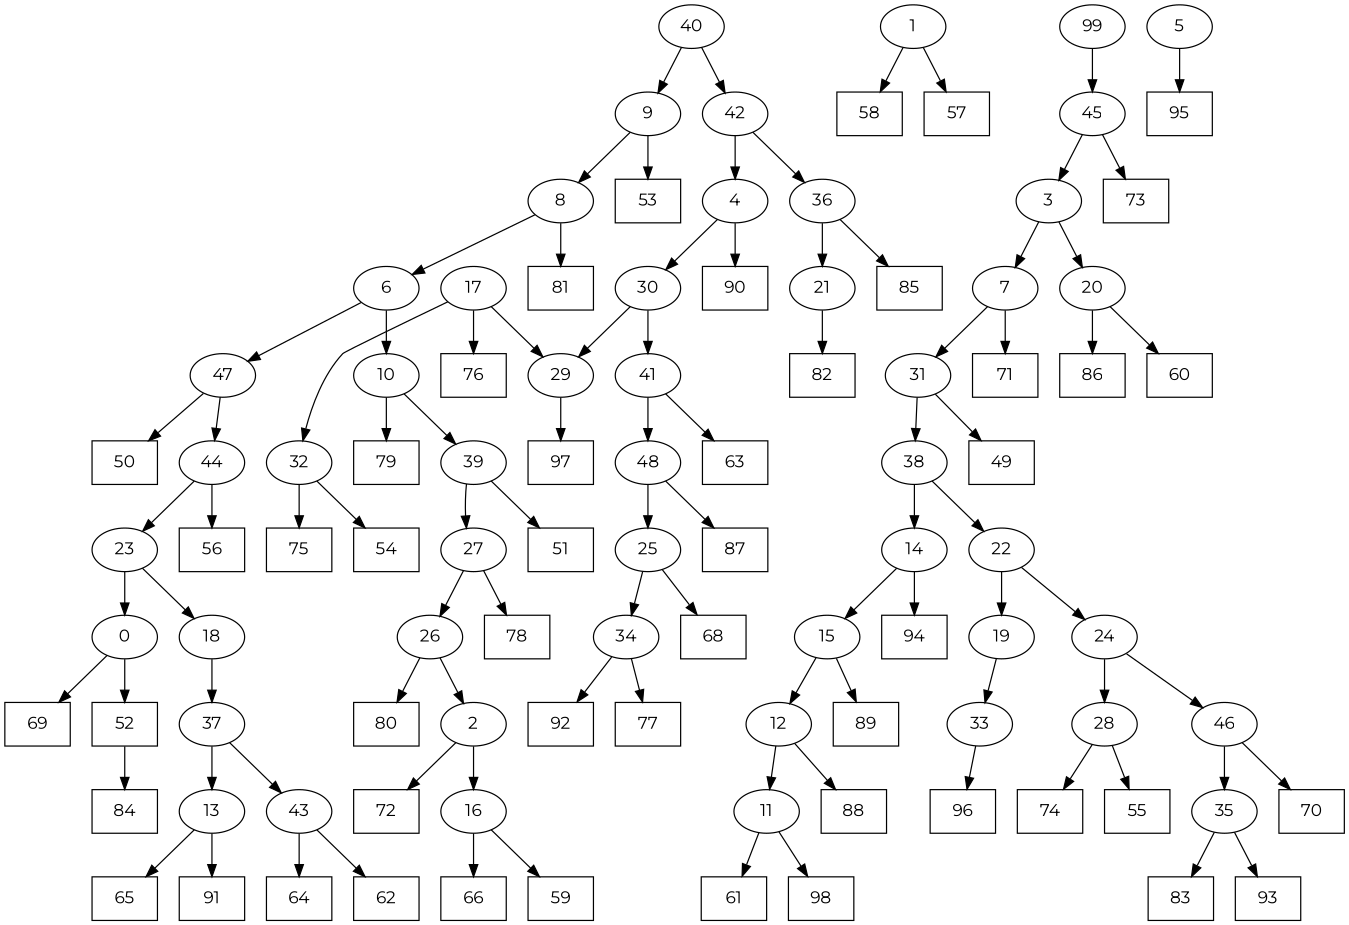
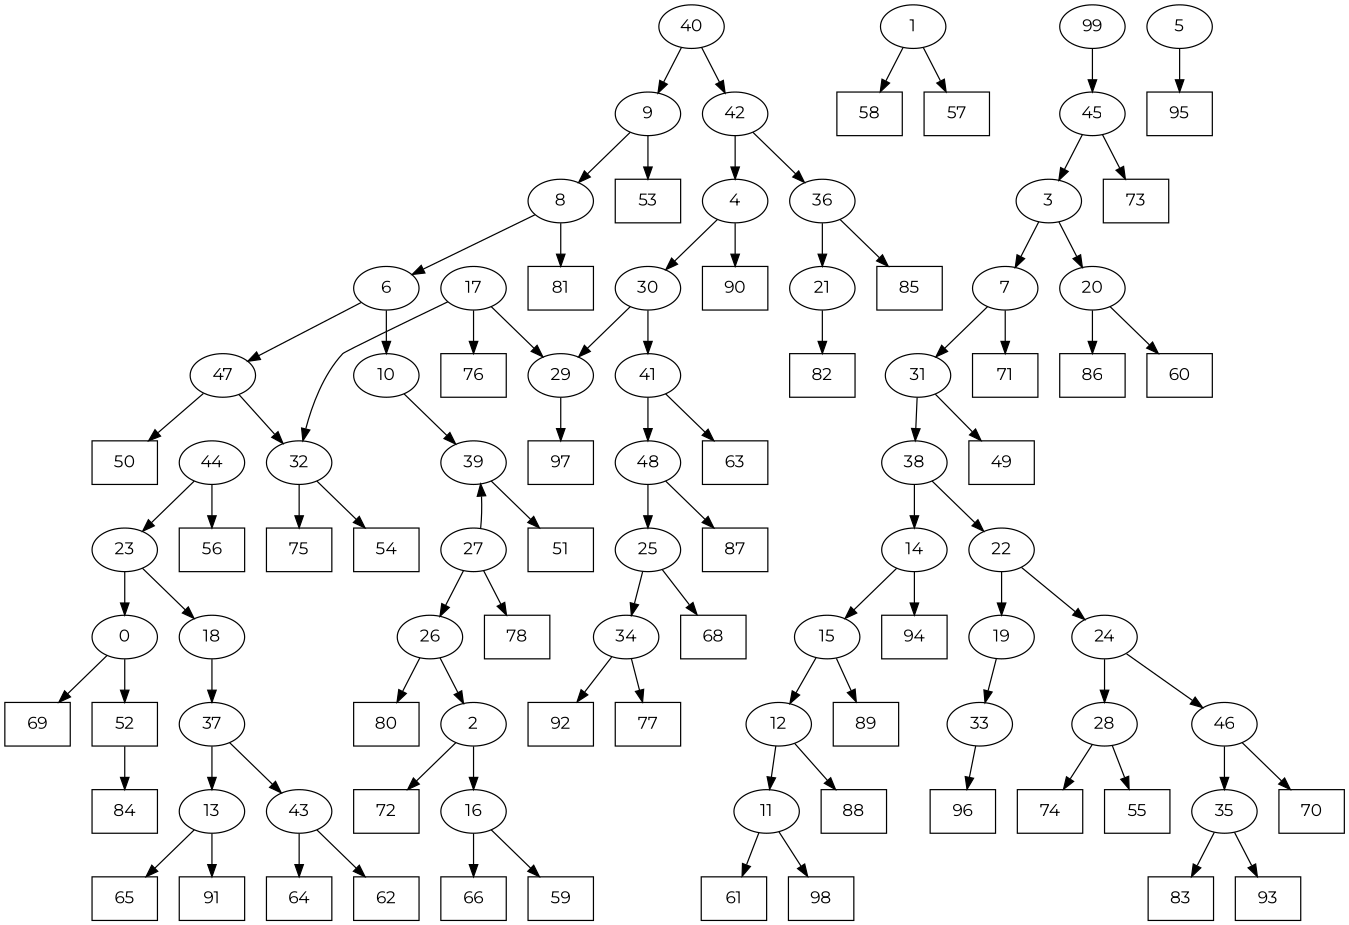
  digraph {
    fontname=Montserrat
    node [fontname=Montserrat]
    edge [fontname=Montserrat]
    n1 [label=0]
    n2 [label=69 shape=box]
    n3 [label=52 shape=box]
    n4 [label=84 shape=box]
    n5 [label=1]
    n6 [label=58 shape=box]
    n7 [label=57 shape=box]
    n8 [label=2]
    n9 [label=16]
    n10 [label=72 shape=box]
    n11 [label=66 shape=box]
    n12 [label=59 shape=box]
    n13 [label=3]
    n14 [label=7]
    n15 [label=20]
    n16 [label=31]
    n17 [label=71 shape=box]
    n18 [label=86 shape=box]
    n19 [label=60 shape=box]
    n20 [label=4]
    n21 [label=30]
    n22 [label=90 shape=box]
    n23 [label=29]
    n24 [label=41]
    n25 [label=5]
    n26 [label=95 shape=box]
    n27 [label=6]
    n28 [label=10]
    n29 [label=47]
    n30 [label=39]
-   n31 [label=79 shape=box]
    n32 [label=44]
    n33 [label=50 shape=box]
    n34 [label=38]
    n35 [label=49 shape=box]
    n36 [label=8]
    n37 [label=81 shape=box]
    n38 [label=9]
    n39 [label=53 shape=box]
    n40 [label=27]
    n41 [label=51 shape=box]
    n42 [label=11]
    n43 [label=61 shape=box]
    n44 [label=98 shape=box]
    n45 [label=12]
    n46 [label=88 shape=box]
    n47 [label=13]
    n48 [label=65 shape=box]
    n49 [label=91 shape=box]
    n50 [label=14]
    n51 [label=15]
    n52 [label=94 shape=box]
    n53 [label=89 shape=box]
    n54 [label=17]
    n55 [label=32]
    n56 [label=76 shape=box]
    n57 [label=75 shape=box]
    n58 [label=54 shape=box]
    n59 [label=18]
    n60 [label=37]
    n61 [label=43]
    n62 [label=19]
    n63 [label=33]
    n64 [label=96 shape=box]
    n65 [label=40]
    n66 [label=42]
    n67 [label=21]
    n68 [label=82 shape=box]
    n69 [label=22]
    n70 [label=24]
    n71 [label=28]
    n72 [label=46]
    n73 [label=23]
    n74 [label=74 shape=box]
    n75 [label=55 shape=box]
    n76 [label=35]
    n77 [label=70 shape=box]
    n78 [label=25]
    n79 [label=34]
    n80 [label=68 shape=box]
    n81 [label=92 shape=box]
    n82 [label=77 shape=box]
    n83 [label=26]
    n84 [label=80 shape=box]
    n85 [label=78 shape=box]
    n86 [label=97 shape=box]
    n87 [label=48]
    n88 [label=63 shape=box]
    n89 [label=83 shape=box]
    n90 [label=93 shape=box]
    n91 [label=36]
    n92 [label=85 shape=box]
    n93 [label=64 shape=box]
    n94 [label=62 shape=box]
    n95 [label=87 shape=box]
    n96 [label=56 shape=box]
    n97 [label=45]
    n98 [label=73 shape=box]
    n99 [label=99]
    n1 -> n2
    n1 -> n3
    n3 -> n4
    n5 -> n6
    n5 -> n7
    n8 -> n9
    n8 -> n10
    n9 -> n11
    n9 -> n12
    n13 -> n14
    n13 -> n15
    n14 -> n16
    n14 -> n17
    n15 -> n18
    n15 -> n19
    n16 -> n34
    n16 -> n35
    n20 -> n21
    n20 -> n22
    n21 -> n23
    n21 -> n24
    n23 -> n86
    n24 -> n87
    n24 -> n88
    n25 -> n26
    n27 -> n28
    n27 -> n29
    n28 -> n30
-   n28 -> n31
-   n29 -> n32
+   n29 -> n55
    n29 -> n33
-   n30 -> n40
+   n40 -> n30
    n30 -> n41
    n32 -> n73
    n32 -> n96
    n34 -> n50
    n34 -> n69
    n36 -> n27
    n36 -> n37
    n38 -> n36
    n38 -> n39
    n40 -> n83
    n40 -> n85
    n42 -> n43
    n42 -> n44
    n45 -> n42
    n45 -> n46
    n47 -> n48
    n47 -> n49
    n50 -> n51
    n50 -> n52
    n51 -> n45
    n51 -> n53
    n54 -> n23
    n54 -> n55
    n54 -> n56
    n55 -> n57
    n55 -> n58
    n59 -> n60
    n60 -> n47
    n60 -> n61
    n61 -> n93
    n61 -> n94
    n62 -> n63
    n63 -> n64
    n65 -> n38
    n65 -> n66
    n66 -> n20
    n66 -> n91
    n67 -> n68
    n69 -> n62
    n69 -> n70
    n70 -> n71
    n70 -> n72
    n71 -> n74
    n71 -> n75
    n72 -> n76
    n72 -> n77
    n73 -> n1
    n73 -> n59
    n76 -> n89
    n76 -> n90
    n78 -> n79
    n78 -> n80
    n79 -> n81
    n79 -> n82
    n83 -> n8
    n83 -> n84
    n87 -> n78
    n87 -> n95
    n91 -> n67
    n91 -> n92
    n97 -> n13
    n97 -> n98
    n99 -> n97
  }
